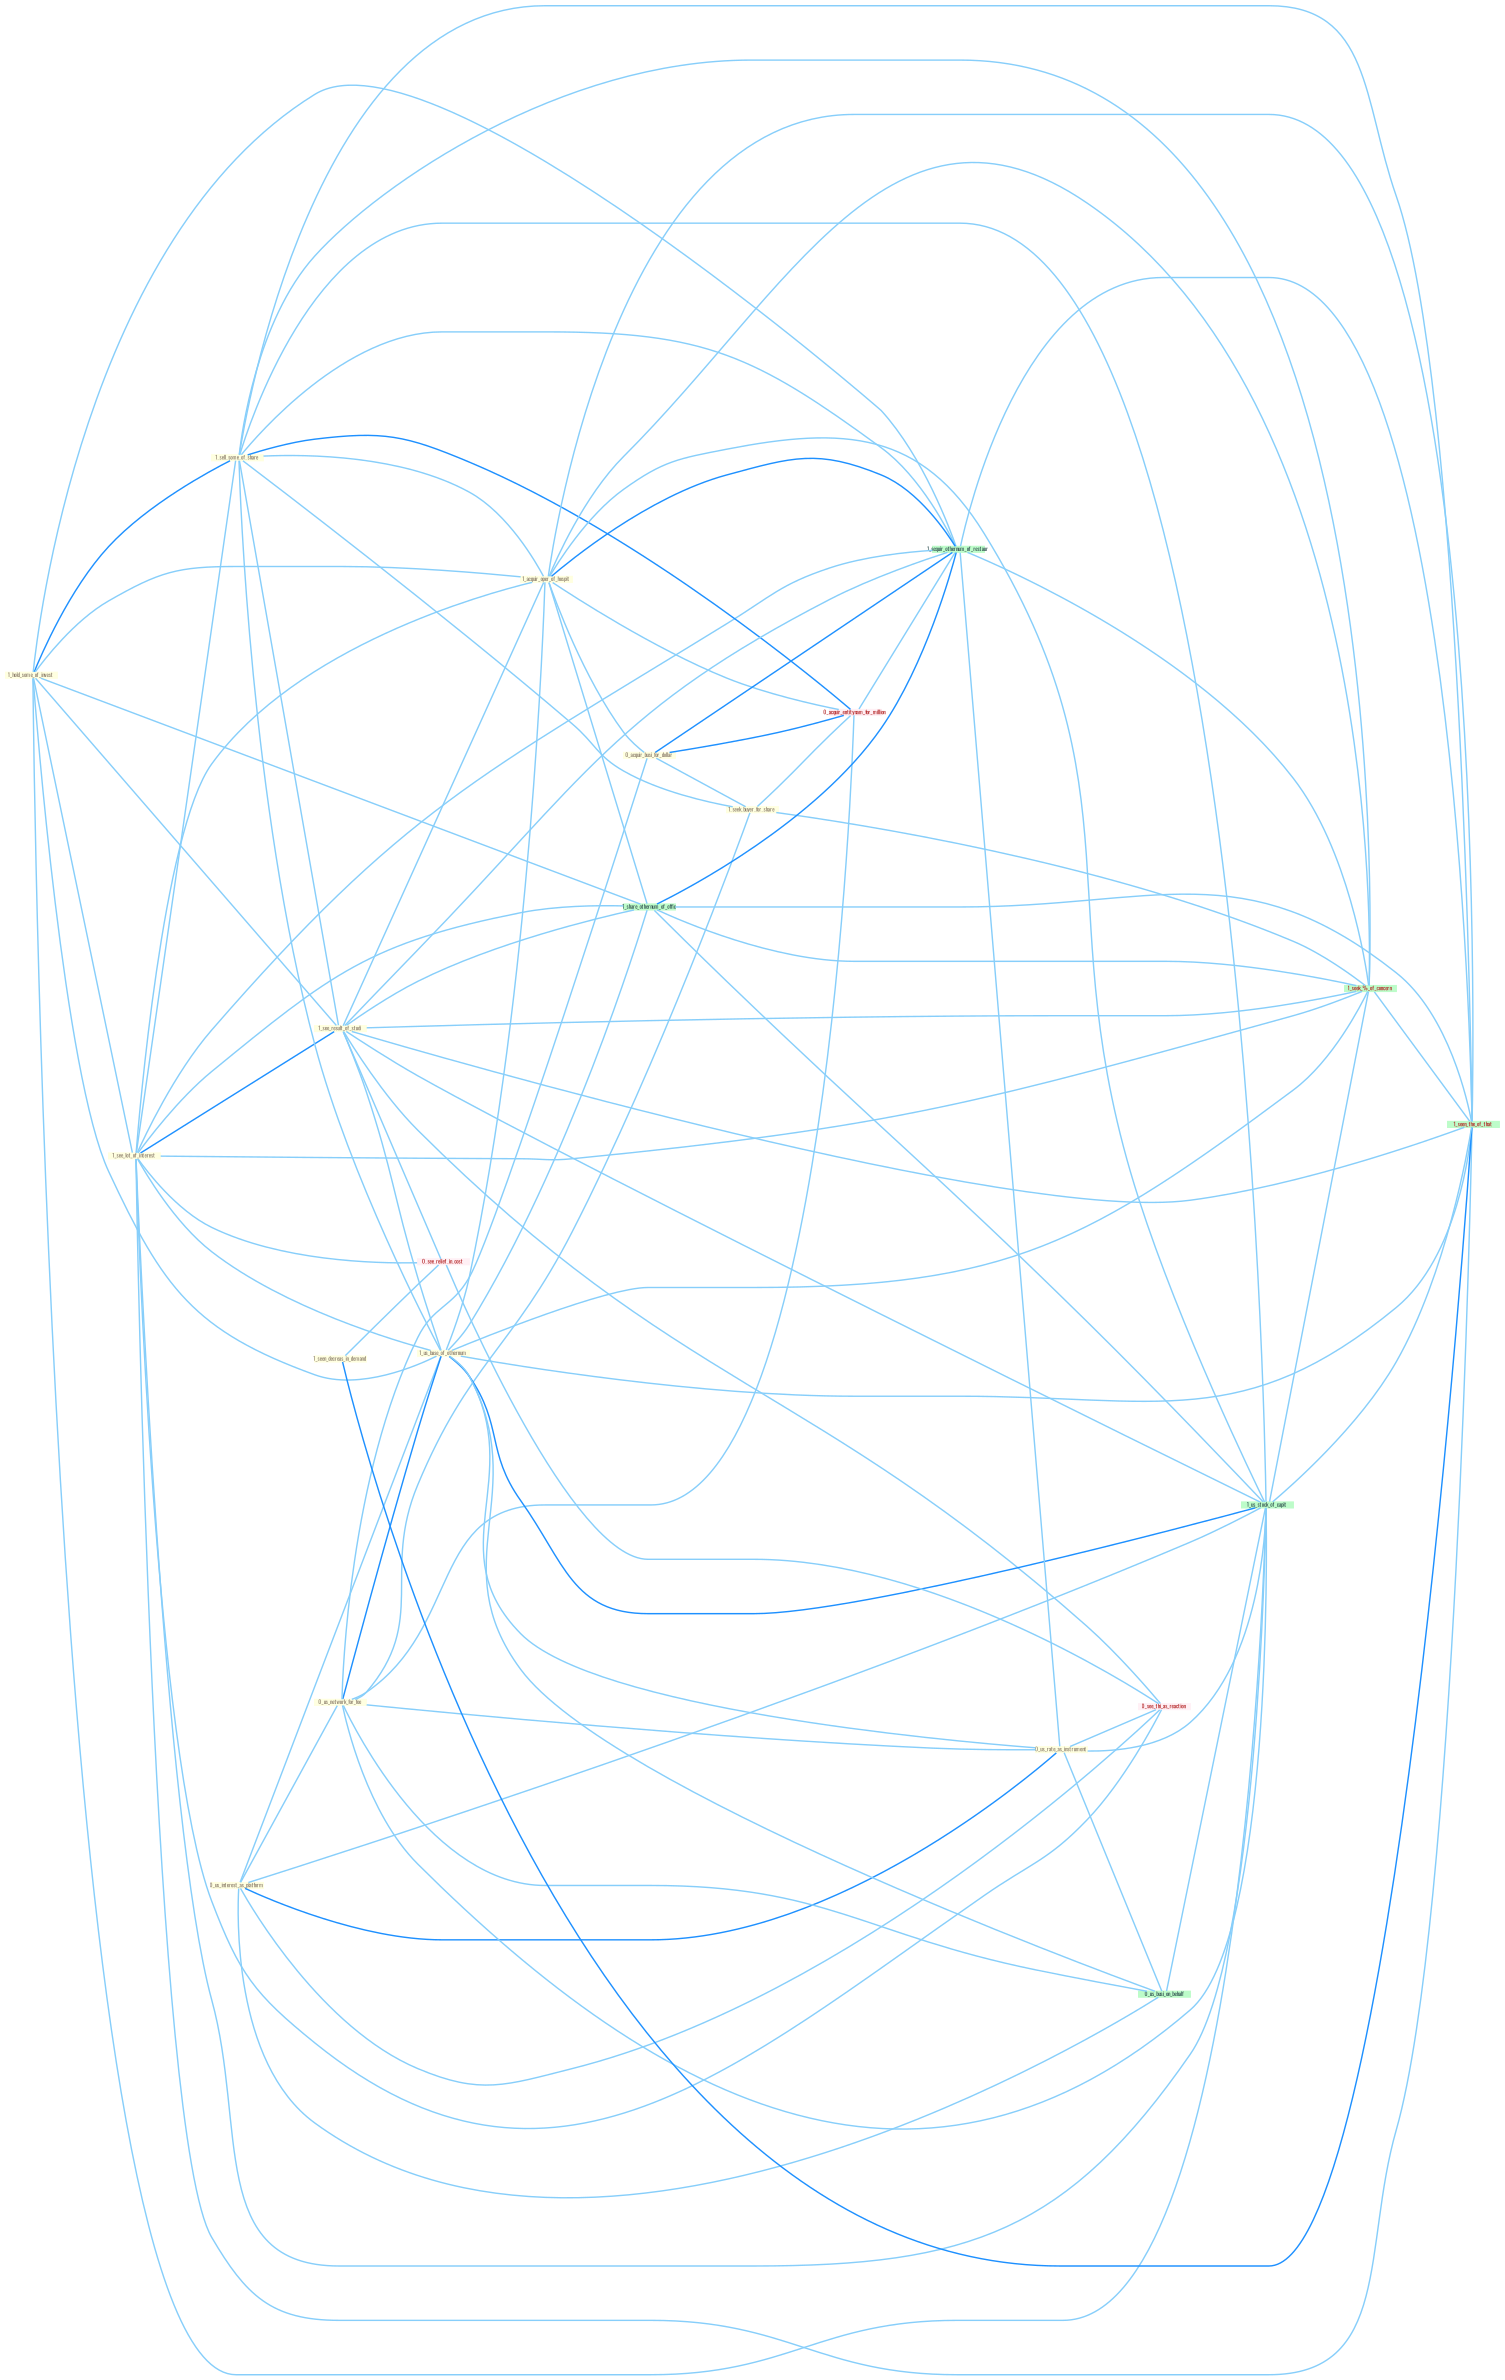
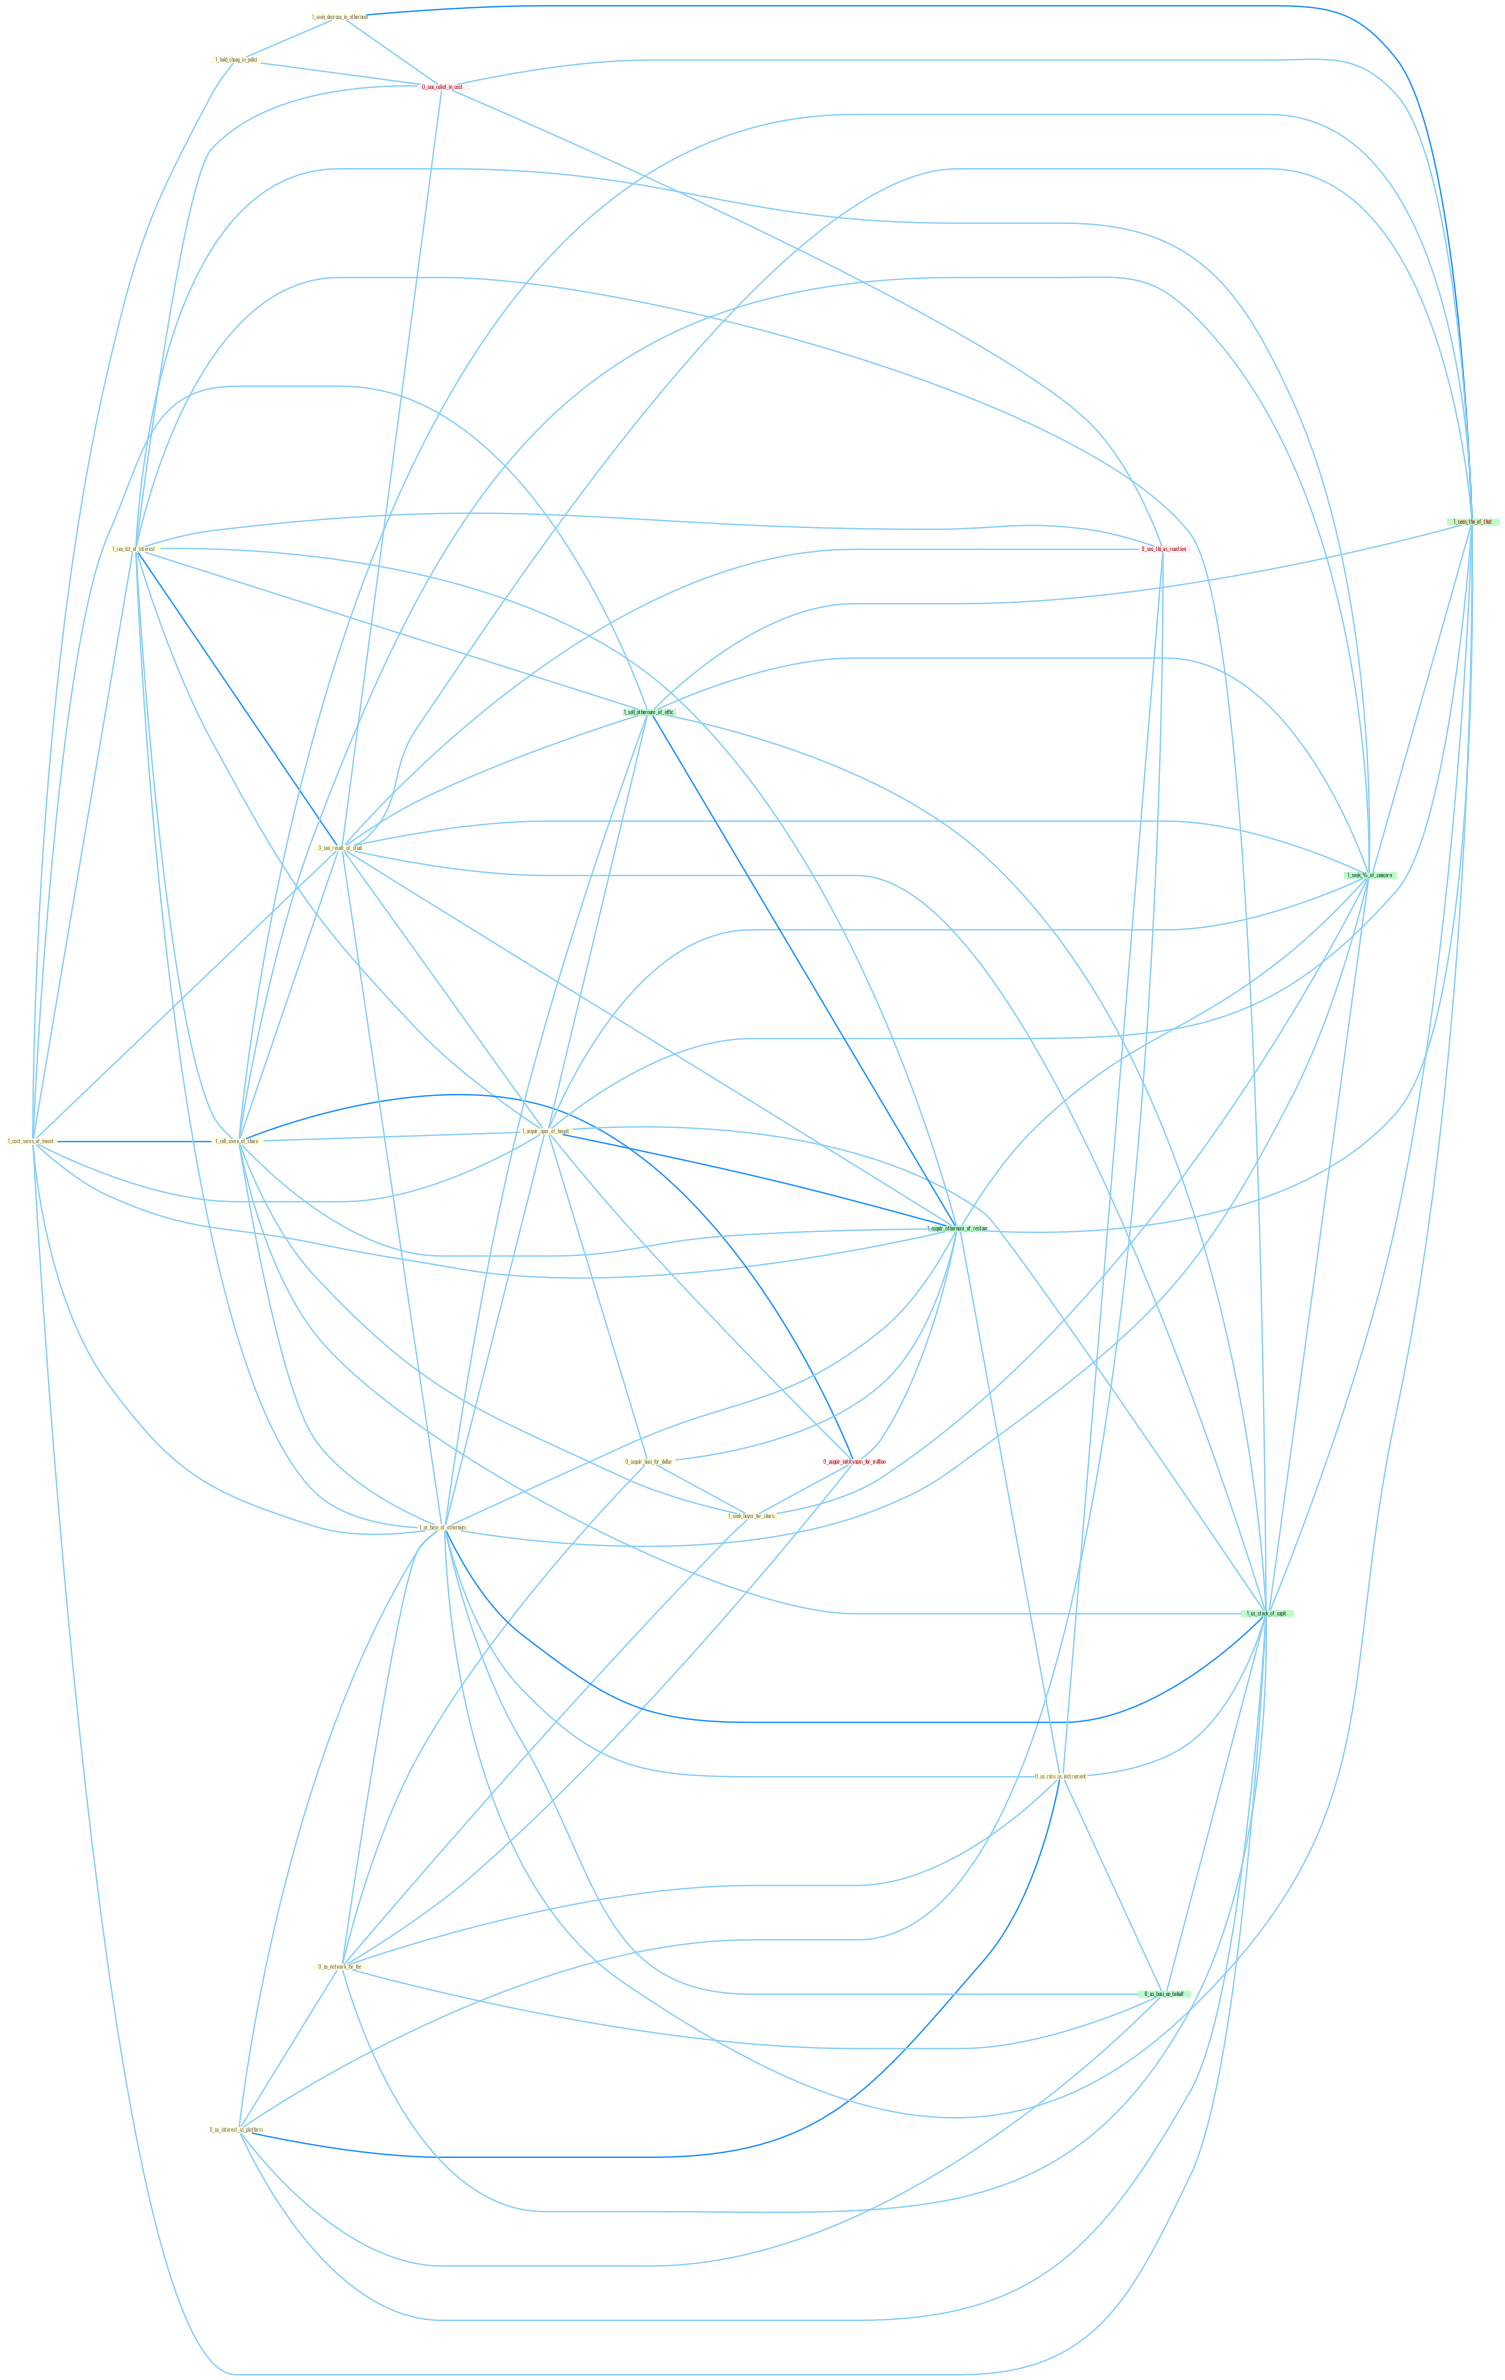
  graph {
    fontname=Oswald
    rankdir=LR
    node [color="#ffffe0" fixedsize=true fontcolor="#8b7d6b" fontname=Oswald fontsize=4 shape=polygon style=filled]
    edge [color="#87cefa" fontname=Oswald w=1]
-   "1_hold_some_of_invest " [height=.06 width=.5]
+   "1_hold_some_of_invest " [height=.06 width=.5 label="1_cost_some_of_invest"]
    "0_us_interest_as_platform " [height=.06 width=.5]
+   "1_hold_chang_in_polici " [height=.06 width=.5]
    "1_see_lot_of_interest " [height=.06 width=.5]
    "0_us_network_for_fee " [height=.06 width=.5]
    "1_sell_some_of_share " [height=.06 width=.5]
-   "1_see_result_of_studi " [height=.06 width=.5]
+   "1_see_result_of_studi " [height=.06 width=.5 label="3_see_result_of_studi"]
    "1_us_base_of_othernum " [height=.06 width=.5]
    "1_acquir_oper_of_hospit " [height=.06 width=.5]
-   "1_seen_decreas_in_demand " [height=.06 width=.5]
+   "1_seen_decreas_in_demand " [height=.06 width=.5 label="1_seen_decreas_in_othernum"]
    "0_acquir_busi_for_dollar " [height=.06 width=.5]
    "0_us_rate_as_instrument " [height=.06 width=.5]
    "1_seek_buyer_for_share " [height=.06 width=.5]
    "0_acquir_entitynam_for_million " [color="#fff0f5" fontcolor="#b22222" height=.06 width=.5]
    "0_see_relief_in_cost " [color="#fff0f5" fontcolor="#b22222" height=.06 width=.5]
    "0_see_thi_as_reaction " [color="#fff0f5" fontcolor="#b22222" height=.06 width=.5]
-   "1_sell_othernum_of_offic " [color="#BDFCC9" fontcolor="#2f4f4f" height=.06 width=.5 label="1_share_othernum_of_offic"]
+   "1_sell_othernum_of_offic " [color="#BDFCC9" fontcolor="#2f4f4f" height=.06 width=.5]
    "1_acquir_othernum_of_restaur " [color="#BDFCC9" fontcolor="#2f4f4f" height=.06 width=.5]
    "1_us_stock_of_capit " [color="#BDFCC9" fontcolor="#2f4f4f" height=.06 width=.5]
    n20 [color="#BDFCC9" fontcolor="#2f4f4f" height=.06 label="0_us_busi_on_behalf" width=.5]
-   "1_seek_%_of_concern " [color="#BDFCC9" fontcolor="#b22222" height=.06 width=.5]
+   "1_seek_%_of_concern " [color="#BDFCC9" fontcolor="#2f4f4f" height=.06 width=.5]
    "1_seen_the_of_that " [color="#BDFCC9" fontcolor="#b22222" height=.06 width=.5]
    subgraph sub_1 {
      "1_hold_some_of_invest "
      "0_us_interest_as_platform "
+     "1_hold_chang_in_polici "
      "1_see_lot_of_interest "
      "0_us_network_for_fee "
      "1_sell_some_of_share "
      "1_see_result_of_studi "
      "1_us_base_of_othernum "
      "1_acquir_oper_of_hospit "
      "1_seen_decreas_in_demand "
      "0_acquir_busi_for_dollar "
      "0_us_rate_as_instrument "
      "1_seek_buyer_for_share "
    }
    subgraph sub_2 {
      "0_acquir_entitynam_for_million "
      "0_see_relief_in_cost "
      "0_see_thi_as_reaction "
    }
+   "1_hold_some_of_invest " -- "1_hold_chang_in_polici "
    "1_hold_some_of_invest " -- "1_see_lot_of_interest "
    "1_hold_some_of_invest " -- "1_sell_some_of_share " [color="#1e90ff" w=2]
    "1_hold_some_of_invest " -- "1_see_result_of_studi "
    "1_hold_some_of_invest " -- "1_us_base_of_othernum "
    "1_hold_some_of_invest " -- "1_acquir_oper_of_hospit "
    "1_hold_some_of_invest " -- "1_sell_othernum_of_offic "
    "1_hold_some_of_invest " -- "1_acquir_othernum_of_restaur "
    "1_hold_some_of_invest " -- "1_us_stock_of_capit "
    "0_us_interest_as_platform " -- "0_us_network_for_fee "
    "0_us_interest_as_platform " -- "1_us_base_of_othernum "
    "0_us_interest_as_platform " -- "0_us_rate_as_instrument " [color="#1e90ff" w=2]
    "0_us_interest_as_platform " -- "0_see_thi_as_reaction "
    "0_us_interest_as_platform " -- "1_us_stock_of_capit "
    "0_us_interest_as_platform " -- n20
+   "1_hold_chang_in_polici " -- "1_seen_decreas_in_demand "
+   "1_hold_chang_in_polici " -- "0_see_relief_in_cost "
    "1_see_lot_of_interest " -- "1_sell_some_of_share "
    "1_see_lot_of_interest " -- "1_see_result_of_studi " [color="#1e90ff" w=2]
    "1_see_lot_of_interest " -- "1_us_base_of_othernum "
    "1_see_lot_of_interest " -- "1_acquir_oper_of_hospit "
    "1_see_lot_of_interest " -- "0_see_relief_in_cost "
    "1_see_lot_of_interest " -- "0_see_thi_as_reaction "
    "1_see_lot_of_interest " -- "1_sell_othernum_of_offic "
    "1_see_lot_of_interest " -- "1_acquir_othernum_of_restaur "
    "1_see_lot_of_interest " -- "1_us_stock_of_capit "
    "1_see_lot_of_interest " -- "1_seek_%_of_concern "
-   "1_see_lot_of_interest " -- "1_seen_the_of_that "
-   "0_us_network_for_fee " -- "1_us_base_of_othernum " [color="#1e90ff"]
+   "0_see_relief_in_cost " -- "1_seen_the_of_that "
+   "0_us_network_for_fee " -- "1_us_base_of_othernum "
    "0_us_network_for_fee " -- "0_acquir_busi_for_dollar "
    "0_us_network_for_fee " -- "0_us_rate_as_instrument "
    "0_us_network_for_fee " -- "1_seek_buyer_for_share "
    "0_us_network_for_fee " -- "0_acquir_entitynam_for_million "
    "0_us_network_for_fee " -- "1_us_stock_of_capit "
    "0_us_network_for_fee " -- n20
    "1_sell_some_of_share " -- "1_see_result_of_studi "
    "1_sell_some_of_share " -- "1_us_base_of_othernum "
    "1_sell_some_of_share " -- "1_acquir_oper_of_hospit "
    "1_sell_some_of_share " -- "1_seek_buyer_for_share "
    "1_sell_some_of_share " -- "0_acquir_entitynam_for_million " [color="#1e90ff" w=2]
    "1_sell_some_of_share " -- "1_acquir_othernum_of_restaur "
    "1_sell_some_of_share " -- "1_us_stock_of_capit "
    "1_sell_some_of_share " -- "1_seek_%_of_concern "
    "1_sell_some_of_share " -- "1_seen_the_of_that "
    "1_see_result_of_studi " -- "1_us_base_of_othernum "
    "1_see_result_of_studi " -- "1_acquir_oper_of_hospit "
    "1_see_result_of_studi " -- "0_see_relief_in_cost "
    "1_see_result_of_studi " -- "0_see_thi_as_reaction "
    "1_see_result_of_studi " -- "1_sell_othernum_of_offic "
    "1_see_result_of_studi " -- "1_acquir_othernum_of_restaur "
    "1_see_result_of_studi " -- "1_us_stock_of_capit "
    "1_see_result_of_studi " -- "1_seek_%_of_concern "
    "1_see_result_of_studi " -- "1_seen_the_of_that "
    "1_us_base_of_othernum " -- "1_acquir_oper_of_hospit "
    "1_us_base_of_othernum " -- "0_us_rate_as_instrument "
    "1_us_base_of_othernum " -- "1_sell_othernum_of_offic "
+   "1_us_base_of_othernum " -- "1_acquir_othernum_of_restaur "
    "1_us_base_of_othernum " -- "1_us_stock_of_capit " [color="#1e90ff" w=2]
    "1_us_base_of_othernum " -- n20
    "1_us_base_of_othernum " -- "1_seek_%_of_concern "
    "1_us_base_of_othernum " -- "1_seen_the_of_that "
    "1_acquir_oper_of_hospit " -- "0_acquir_busi_for_dollar "
    "1_acquir_oper_of_hospit " -- "0_acquir_entitynam_for_million "
    "1_acquir_oper_of_hospit " -- "1_sell_othernum_of_offic "
    "1_acquir_oper_of_hospit " -- "1_acquir_othernum_of_restaur " [color="#1e90ff" w=2]
    "1_acquir_oper_of_hospit " -- "1_us_stock_of_capit "
    "1_acquir_oper_of_hospit " -- "1_seek_%_of_concern "
    "1_acquir_oper_of_hospit " -- "1_seen_the_of_that "
    "1_seen_decreas_in_demand " -- "0_see_relief_in_cost "
    "1_seen_decreas_in_demand " -- "1_seen_the_of_that " [color="#1e90ff"]
    "0_acquir_busi_for_dollar " -- "1_seek_buyer_for_share "
-   "0_acquir_busi_for_dollar " -- "0_acquir_entitynam_for_million " [color="#1e90ff" w=2]
-   "0_acquir_busi_for_dollar " -- "1_acquir_othernum_of_restaur " [color="#1e90ff"]
+   "0_acquir_busi_for_dollar " -- "1_acquir_othernum_of_restaur "
    "0_us_rate_as_instrument " -- "0_see_thi_as_reaction "
    "0_us_rate_as_instrument " -- "1_us_stock_of_capit "
    "0_us_rate_as_instrument " -- n20
    "1_seek_buyer_for_share " -- "0_acquir_entitynam_for_million "
    "1_seek_buyer_for_share " -- "1_seek_%_of_concern "
    "0_acquir_entitynam_for_million " -- "1_acquir_othernum_of_restaur "
    "0_see_relief_in_cost " -- "0_see_thi_as_reaction "
    "1_sell_othernum_of_offic " -- "1_acquir_othernum_of_restaur " [color="#1e90ff" w=2]
    "1_sell_othernum_of_offic " -- "1_us_stock_of_capit "
    "1_sell_othernum_of_offic " -- "1_seek_%_of_concern "
    "1_sell_othernum_of_offic " -- "1_seen_the_of_that "
    "1_acquir_othernum_of_restaur " -- "0_us_rate_as_instrument "
    "1_acquir_othernum_of_restaur " -- "1_seek_%_of_concern "
    "1_acquir_othernum_of_restaur " -- "1_seen_the_of_that "
    "1_us_stock_of_capit " -- "1_seek_%_of_concern "
    "1_us_stock_of_capit " -- "1_seen_the_of_that "
    n20 -- "1_us_stock_of_capit "
    "1_seek_%_of_concern " -- "1_seen_the_of_that "
  }
